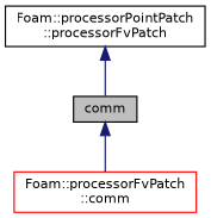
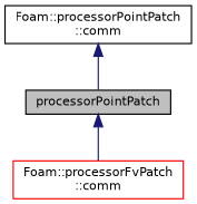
  digraph {
    rankdir=TB
    node [color=black fontname=Helvetica fontsize=10 shape=record]
    edge [color=midnightblue dir=back fontname=Helvetica fontsize=10 labelfontname=Helvetica labelfontsize=10 style=solid]
-   n1 [fillcolor=grey75 fontcolor=black height=0.2 label=comm style=filled width=0.4]
+   n1 [fillcolor=grey75 fontcolor=black height=0.2 label=processorPointPatch style=filled width=0.4]
    n2 [color=red height=0.2 label="Foam::processorFvPatch\l::comm" width=0.4]
-   n3 [height=0.2 label="Foam::processorPointPatch\l::processorFvPatch" width=0.4]
+   n3 [height=0.2 label="Foam::processorPointPatch\l::comm" width=0.4]
    n1 -> n2
    n3 -> n1
  }
